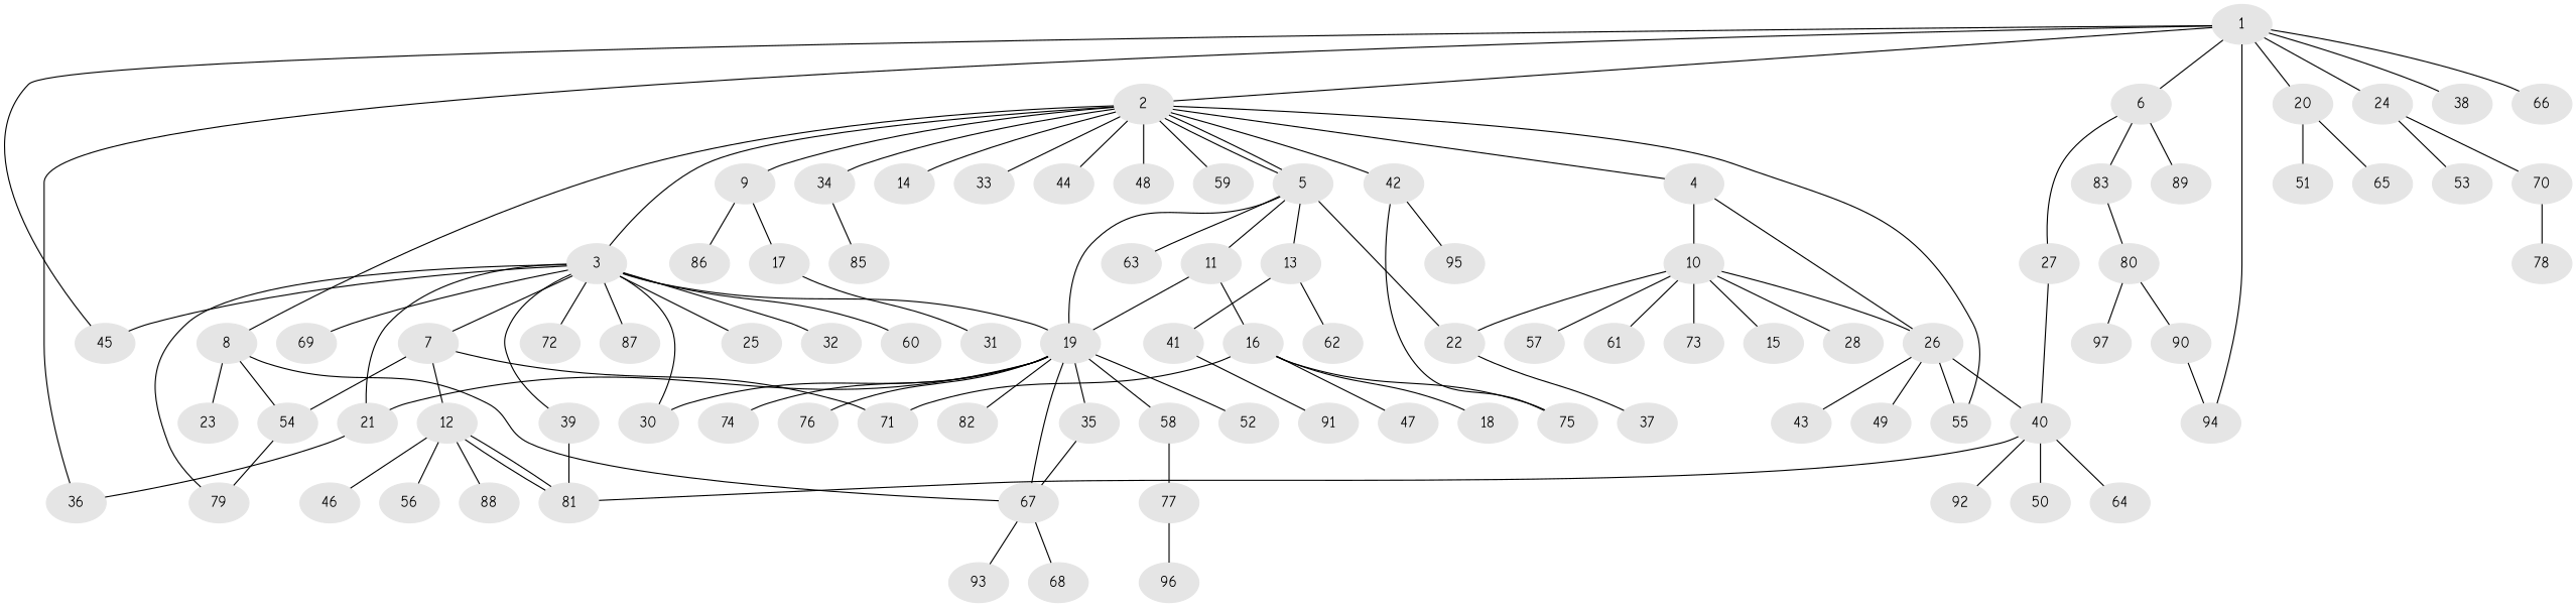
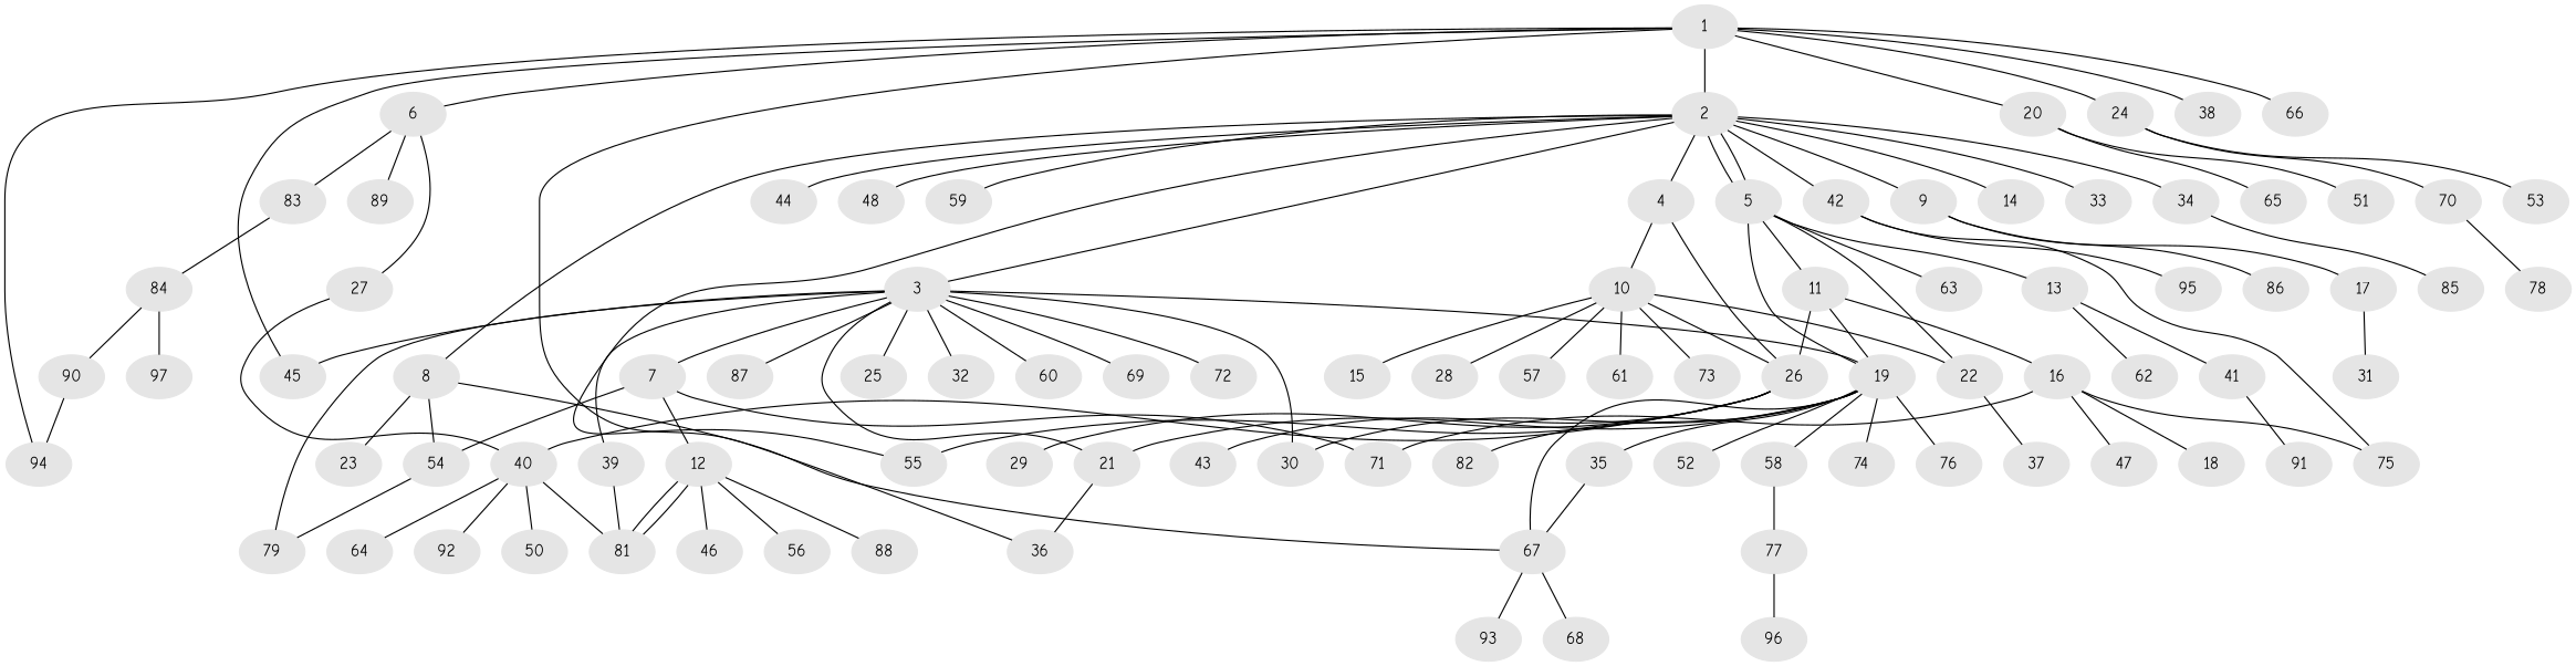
  graph {
    fontname="Comic Neue"
    node [color=gray90 fontname="Comic Neue" style=filled]
    edge [fontname="Comic Neue"]
    1
    2
    6
    20
    24
    36
    38
    45
    66
    94
    3
    4
    5
    8
    9
    14
    33
    34
    42
    44
    48
    55
    59
    27
    83
    89
    51
    65
    53
    70
    7
    19
    21
    25
    30
    32
    39
    60
    69
    72
    79
    87
    10
    26
    11
    13
    22
    63
    54
    23
    67
    17
    86
    85
    75
    95
    12
    71
    35
    52
    58
    74
    76
    82
    81
    15
    28
    57
    61
    73
-   29 [label=49]
+   29
    40
    43
    16
    41
    62
    37
-   84 [label=80]
+   84
    46
    56
    88
    68
    93
    31
    18
    47
    91
    77
    78
    50
    64
    92
    96
    90
    97
    1 -- 2
    1 -- 6
    1 -- 20
    1 -- 24
    1 -- 36
    1 -- 38
    1 -- 45
    1 -- 66
    1 -- 94
    2 -- 3
    2 -- 4
    2 -- 5
    2 -- 5
    2 -- 8
    2 -- 9
    2 -- 14
    2 -- 33
    2 -- 34
    2 -- 42
    2 -- 44
    2 -- 48
    2 -- 55
    2 -- 59
    6 -- 27
    6 -- 83
    6 -- 89
    20 -- 51
    20 -- 65
    24 -- 53
    24 -- 70
    3 -- 45
    3 -- 7
    3 -- 19
    3 -- 21
    3 -- 25
    3 -- 30
    3 -- 32
    3 -- 39
    3 -- 60
    3 -- 69
    3 -- 72
    3 -- 79
    3 -- 87
    4 -- 10
    4 -- 26
    5 -- 19
    5 -- 11
    5 -- 13
    5 -- 22
    5 -- 63
    8 -- 54
    8 -- 23
    8 -- 67
    9 -- 17
    9 -- 86
    34 -- 85
    42 -- 75
    42 -- 95
    27 -- 40
    83 -- 84
    70 -- 78
    7 -- 54
    7 -- 12
    7 -- 71
    19 -- 21
    19 -- 30
    19 -- 67
    19 -- 35
    19 -- 52
    19 -- 58
    19 -- 74
    19 -- 76
    19 -- 82
    21 -- 36
    39 -- 81
    10 -- 26
    10 -- 22
    10 -- 15
    10 -- 28
    10 -- 57
    10 -- 61
    10 -- 73
    26 -- 55
    26 -- 29
    26 -- 40
    26 -- 43
    11 -- 19
+   11 -- 26
    11 -- 16
    13 -- 41
    13 -- 62
    22 -- 37
    54 -- 79
    67 -- 68
    67 -- 93
    17 -- 31
    12 -- 81
    12 -- 81
    12 -- 46
    12 -- 56
    12 -- 88
    35 -- 67
    58 -- 77
    40 -- 81
    40 -- 50
    40 -- 64
    40 -- 92
    16 -- 75
    16 -- 71
    16 -- 18
    16 -- 47
    41 -- 91
    84 -- 90
    84 -- 97
    77 -- 96
    90 -- 94
  }
